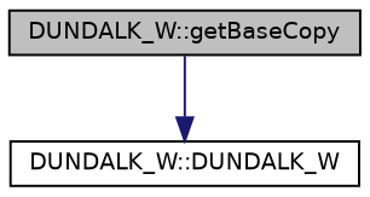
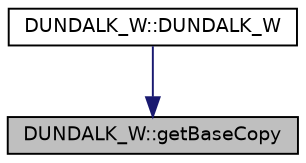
  digraph {
    rankdir=TB
    node [color=black fontname=Helvetica fontsize=10 shape=record style=filled]
    n1 [fillcolor=grey75 fontcolor=black height=0.2 label="DUNDALK_W::getBaseCopy" width=0.4]
    n2 [fillcolor=white height=0.2 label="DUNDALK_W::DUNDALK_W" width=0.4]
-   n1 -> n2 [color=midnightblue fontname=Helvetica fontsize=10 labelfontname=Helvetica labelfontsize=10 style=solid]
+   n2 -> n1 [color=midnightblue fontname=Helvetica fontsize=10 labelfontname=Helvetica labelfontsize=10 style=solid]
  }
